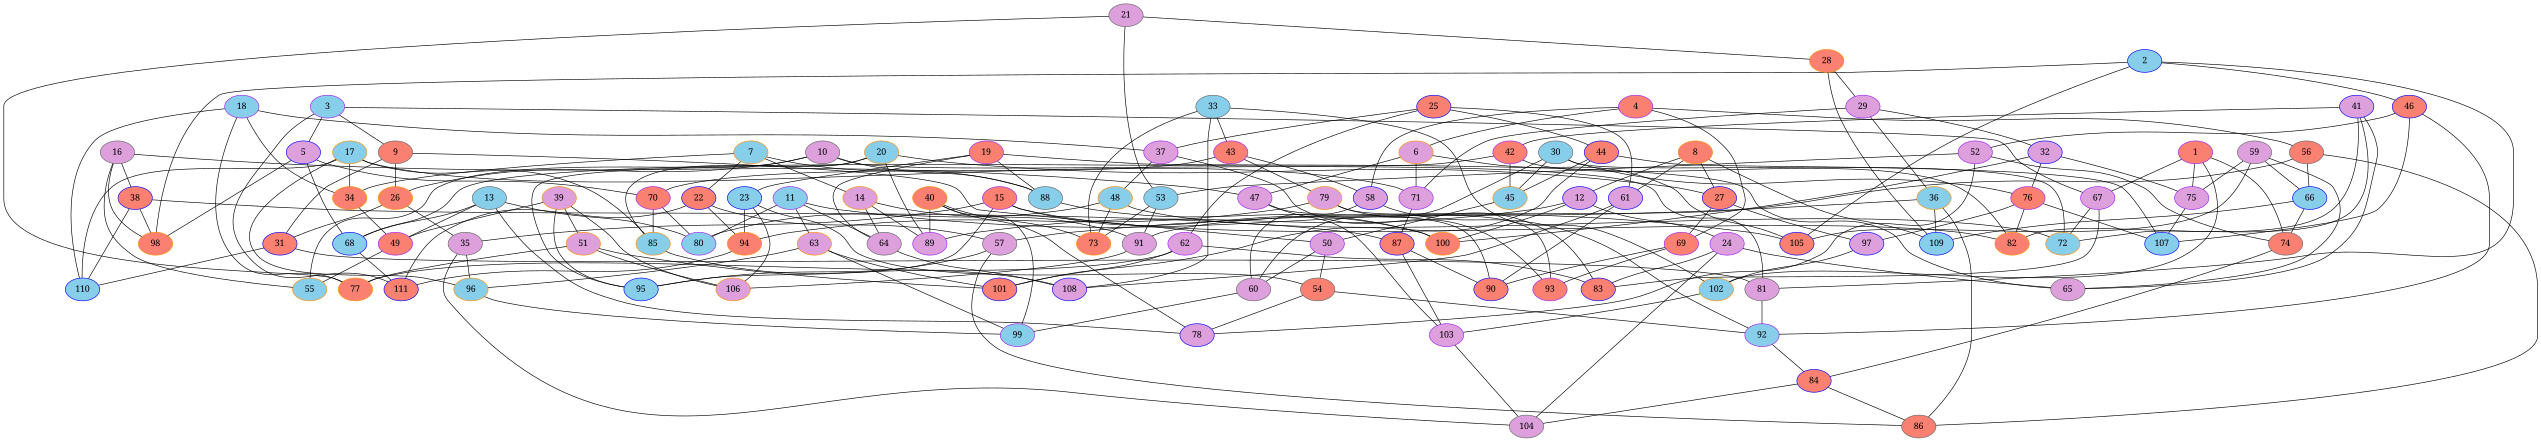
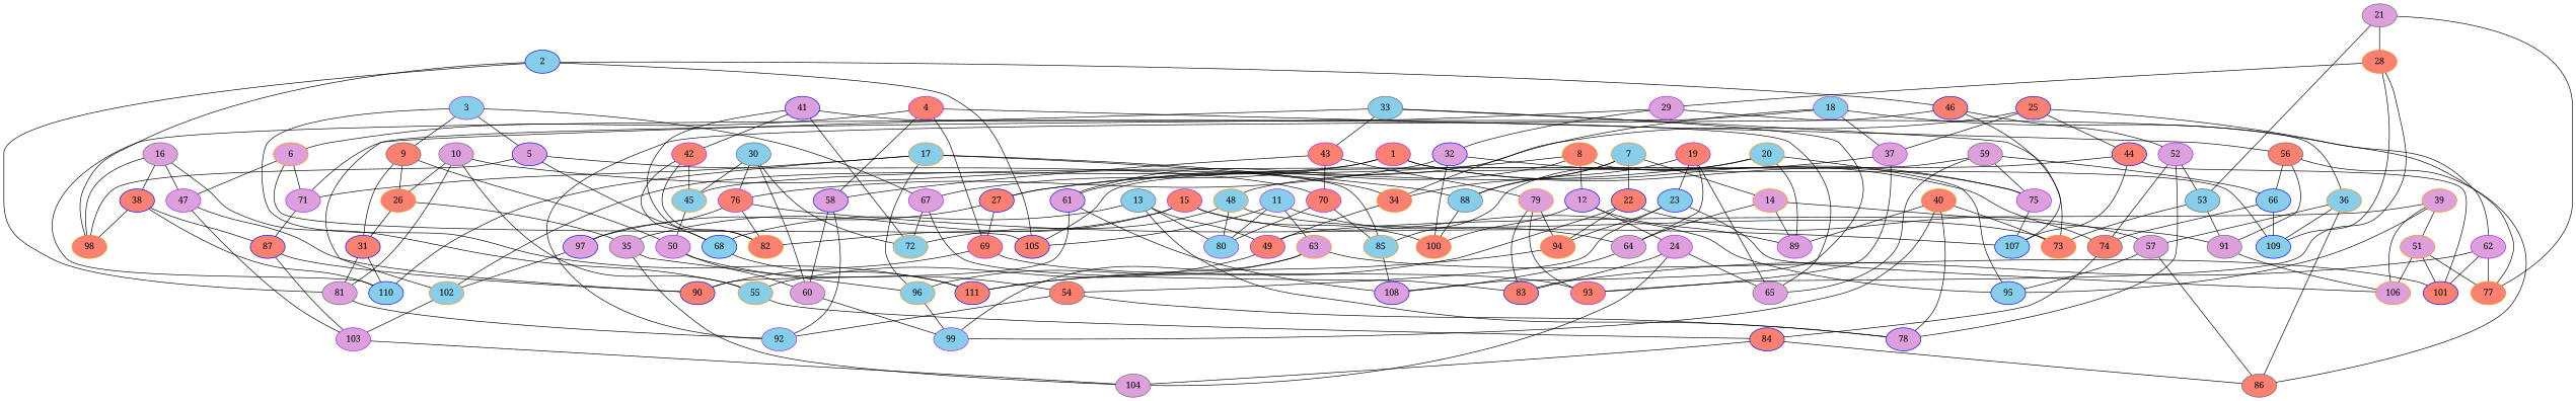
  graph {
    fontname="Noto Serif"
    node [color=blue fillcolor=salmon fontname="Noto Serif" style=filled]
    edge [fontname="Noto Serif"]
    1 [color=purple]
    67 [color=purple fillcolor=plum]
    74 [color=gray40]
    75 [color=purple fillcolor=plum]
    102 [color=darkorange fillcolor=skyblue]
    83
    72 [color=darkorange fillcolor=skyblue]
    84
    107 [fillcolor=skyblue]
    103 [color=purple fillcolor=plum]
    2 [fillcolor=skyblue]
    46
    81 [color=gray40 fillcolor=plum]
    98 [color=darkorange]
    105
    52 [color=purple fillcolor=plum]
    92 [color=purple fillcolor=skyblue]
    3 [color=purple fillcolor=skyblue]
    5 [fillcolor=plum]
    9 [color=gray40]
    111
    68 [fillcolor=skyblue]
    70 [color=purple]
    26 [color=darkorange]
    31
    50 [color=purple fillcolor=plum]
    4 [color=purple]
    6 [color=darkorange fillcolor=plum]
    56 [color=gray40]
    58 [fillcolor=plum]
    69 [color=purple]
    47 [color=purple fillcolor=plum]
    71 [color=purple fillcolor=plum]
    91 [color=gray40 fillcolor=plum]
    86 [color=gray40]
    66 [fillcolor=skyblue]
    60 [color=gray40 fillcolor=plum]
    93 [color=purple]
    90
    80 [color=purple fillcolor=skyblue]
    85 [color=darkorange fillcolor=skyblue]
    87
    7 [color=darkorange fillcolor=skyblue]
    14 [color=darkorange fillcolor=plum]
    22
    34 [color=darkorange]
    88 [color=gray40 fillcolor=skyblue]
    64 [color=gray40 fillcolor=plum]
    89 [color=purple fillcolor=plum]
    57 [color=gray40 fillcolor=plum]
    94 [color=darkorange]
    49 [color=purple]
    100 [color=darkorange]
    8 [color=darkorange]
    12 [fillcolor=plum]
    27
    61 [fillcolor=plum]
    109 [fillcolor=skyblue]
    24 [color=purple fillcolor=plum]
    97 [fillcolor=plum]
    108 [fillcolor=plum]
    35 [color=gray40 fillcolor=plum]
    110 [fillcolor=skyblue]
    54 [color=gray40]
    10 [color=gray40 fillcolor=plum]
    55 [color=darkorange fillcolor=skyblue]
    11 [color=purple fillcolor=skyblue]
    63 [color=darkorange fillcolor=plum]
    96 [color=darkorange fillcolor=skyblue]
    99 [color=purple fillcolor=skyblue]
    101
    65 [color=gray40 fillcolor=plum]
    104 [color=gray40 fillcolor=plum]
    13 [color=gray40 fillcolor=skyblue]
    78 [fillcolor=plum]
    106 [color=darkorange fillcolor=plum]
    15 [color=purple]
    82 [color=darkorange]
    95 [fillcolor=skyblue]
    16 [color=gray40 fillcolor=plum]
    38
    17 [color=darkorange fillcolor=skyblue]
    18 [color=purple fillcolor=skyblue]
    37 [color=purple fillcolor=plum]
    77 [color=darkorange]
    48 [color=darkorange fillcolor=skyblue]
    19 [color=purple]
    23 [fillcolor=skyblue]
    20 [color=darkorange fillcolor=skyblue]
    21 [color=gray40 fillcolor=plum]
    28 [color=darkorange]
    53 [color=gray40 fillcolor=skyblue]
    29 [color=purple fillcolor=plum]
    73 [color=darkorange]
    25
    44
    62 [color=purple fillcolor=plum]
    45 [color=darkorange fillcolor=skyblue]
    32 [fillcolor=plum]
    36 [color=darkorange fillcolor=skyblue]
    76 [color=purple]
    30 [color=gray40 fillcolor=skyblue]
    33 [color=gray40 fillcolor=skyblue]
    43 [color=purple]
    79 [color=darkorange fillcolor=plum]
    39 [color=darkorange fillcolor=plum]
    51 [color=darkorange fillcolor=plum]
    40 [color=darkorange]
    41 [fillcolor=plum]
    42 [color=purple]
    59 [color=gray40 fillcolor=plum]
    1 -- 67
    1 -- 74
    1 -- 75
    1 -- 102
    67 -- 83
    67 -- 72
    74 -- 84
    75 -- 107
    102 -- 103
    84 -- 86
    84 -- 104
    103 -- 104
    2 -- 46
    2 -- 81
    2 -- 98
    2 -- 105
    46 -- 107
    46 -- 52
    46 -- 92
    81 -- 92
    52 -- 74
    52 -- 78
    52 -- 53
    3 -- 67
    3 -- 5
    3 -- 9
    3 -- 111
    5 -- 98
    5 -- 68
    5 -- 70
    9 -- 26
    9 -- 31
    9 -- 50
    68 -- 111
    70 -- 80
    70 -- 85
    26 -- 31
    26 -- 35
    31 -- 81
    31 -- 110
    50 -- 60
    50 -- 54
    4 -- 6
    4 -- 56
    4 -- 58
    4 -- 69
    6 -- 105
    6 -- 47
    6 -- 71
    56 -- 91
    56 -- 86
    56 -- 66
    58 -- 92
    58 -- 60
    69 -- 93
    69 -- 90
    47 -- 103
    47 -- 90
    71 -- 87
    91 -- 106
    66 -- 74
    66 -- 109
    60 -- 99
    85 -- 108
    87 -- 103
    87 -- 90
    7 -- 14
    7 -- 22
    7 -- 34
    7 -- 88
    14 -- 91
    14 -- 64
    14 -- 89
    22 -- 111
    22 -- 57
    22 -- 94
    34 -- 49
    88 -- 100
    64 -- 108
    57 -- 86
    57 -- 95
    94 -- 111
    49 -- 55
    8 -- 12
    8 -- 27
    8 -- 61
    8 -- 109
    12 -- 89
    12 -- 100
    12 -- 24
    27 -- 69
    27 -- 97
    61 -- 90
    61 -- 108
    24 -- 83
    24 -- 65
    24 -- 104
    97 -- 102
    35 -- 96
    35 -- 104
    54 -- 92
    54 -- 78
    10 -- 81
    10 -- 26
    10 -- 88
    10 -- 55
-   92 -- 84
+   55 -- 84
    11 -- 105
    11 -- 80
    11 -- 64
    11 -- 63
    63 -- 96
    63 -- 99
    63 -- 101
    96 -- 99
    13 -- 68
    13 -- 80
    13 -- 49
    13 -- 78
    15 -- 100
    15 -- 35
    15 -- 82
    15 -- 95
    16 -- 98
    16 -- 47
    16 -- 55
    16 -- 38
    38 -- 98
    38 -- 87
    38 -- 110
    17 -- 71
    17 -- 85
    17 -- 34
    17 -- 110
    17 -- 96
    18 -- 34
    18 -- 110
    18 -- 37
    18 -- 77
    37 -- 93
    37 -- 48
    48 -- 72
    48 -- 80
    48 -- 73
    19 -- 88
    19 -- 64
    19 -- 65
    19 -- 23
    23 -- 94
    23 -- 54
    23 -- 106
    20 -- 85
    20 -- 89
    20 -- 27
    20 -- 95
    21 -- 77
    21 -- 28
    21 -- 53
+   28 -- 93
    28 -- 109
    28 -- 29
    53 -- 91
    53 -- 73
    29 -- 71
    29 -- 32
    29 -- 36
    25 -- 61
    25 -- 37
    25 -- 44
    25 -- 62
    44 -- 107
    44 -- 101
    44 -- 45
    62 -- 83
    62 -- 101
    62 -- 77
    45 -- 50
    32 -- 75
    32 -- 100
    32 -- 76
    36 -- 86
    36 -- 57
    36 -- 109
    76 -- 107
    76 -- 97
    76 -- 82
    30 -- 72
    30 -- 60
    30 -- 45
    30 -- 76
    33 -- 102
    33 -- 108
    33 -- 73
    33 -- 43
    43 -- 70
    43 -- 58
    43 -- 79
    79 -- 83
    79 -- 93
    79 -- 94
    39 -- 49
    39 -- 106
    39 -- 95
    39 -- 51
    51 -- 101
    51 -- 106
    51 -- 77
    40 -- 89
    40 -- 99
    40 -- 78
    40 -- 73
    41 -- 72
    41 -- 65
    41 -- 82
    41 -- 42
    42 -- 68
    42 -- 82
    42 -- 45
    59 -- 75
    59 -- 105
    59 -- 66
    59 -- 65
  }
